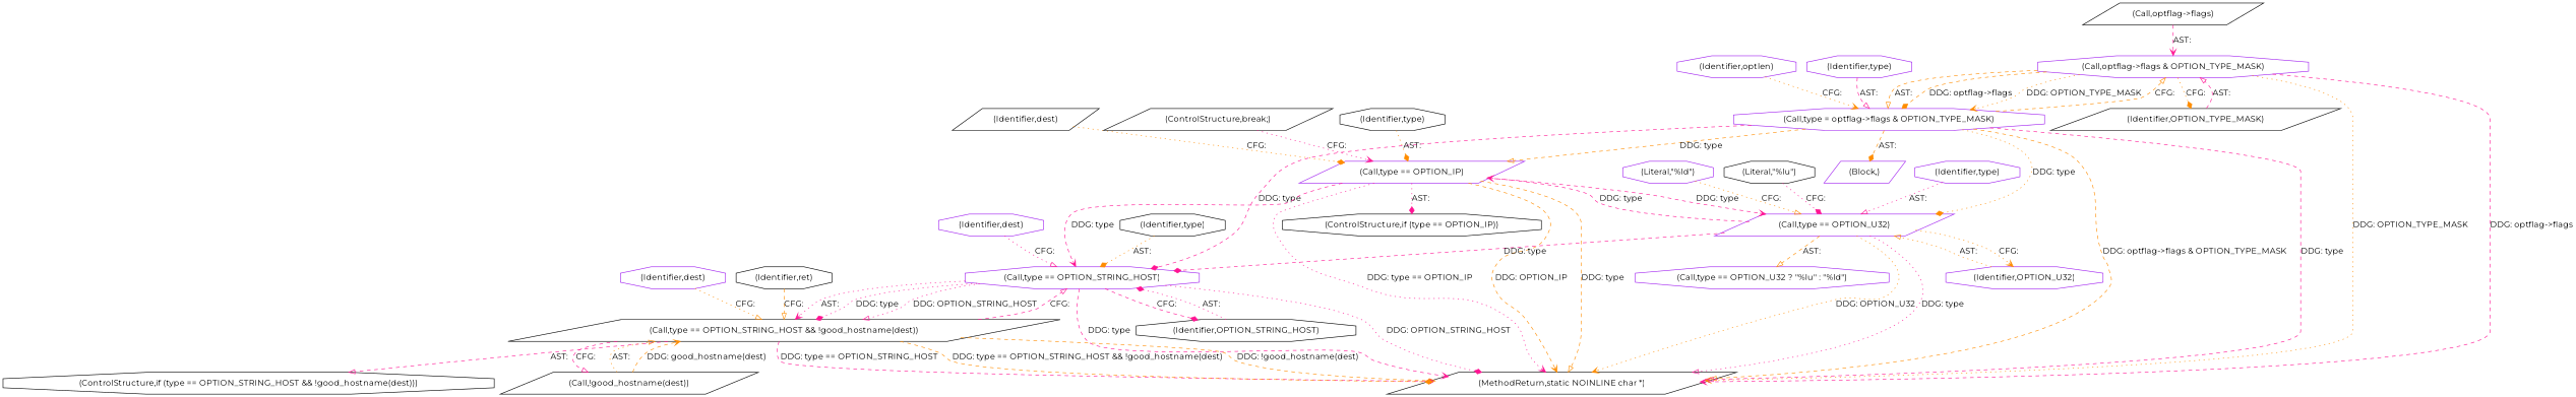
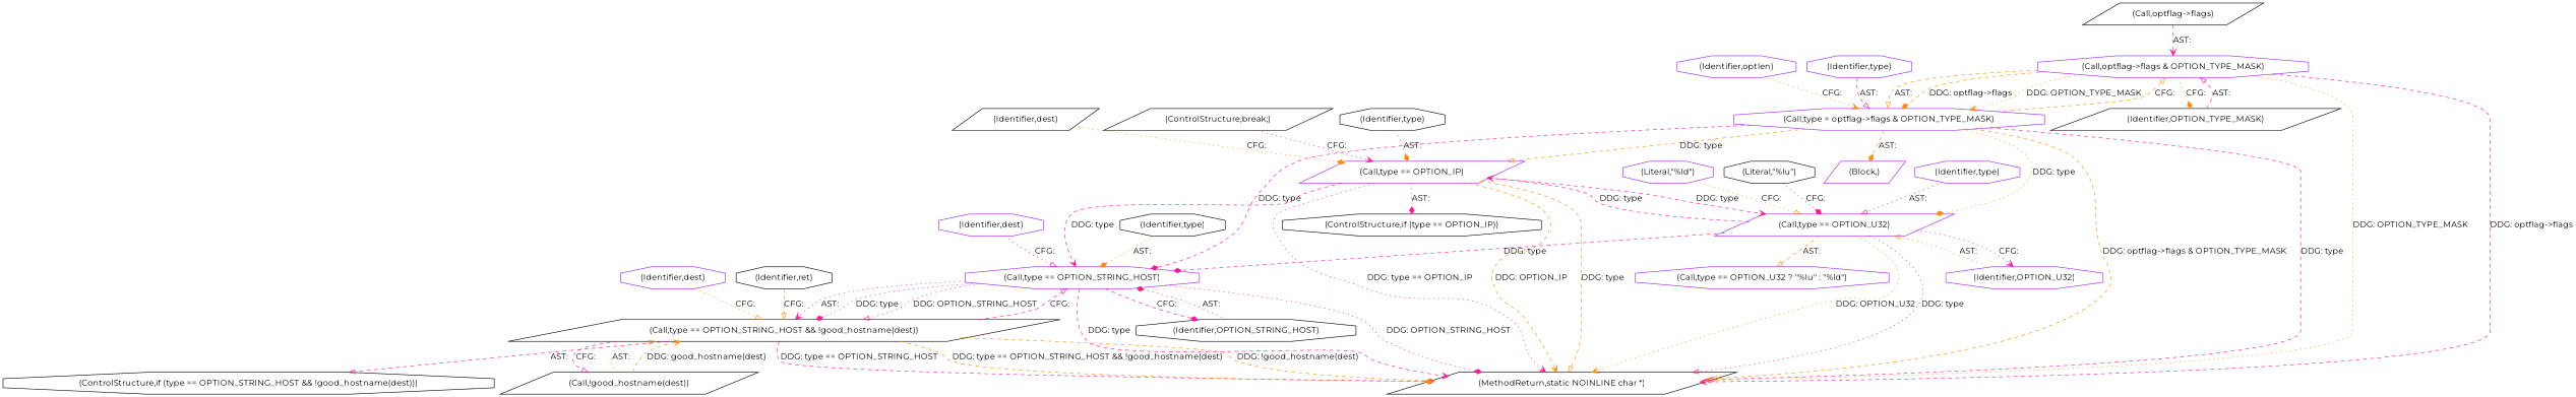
  digraph {
    fontname=Montserrat
    node [color=purple fontname=Montserrat shape=octagon]
    edge [arrowhead=onormal color=deeppink fontname=Montserrat style=dashed]
    n1 [label="(Call,optflag->flags & OPTION_TYPE_MASK)"]
    n2 [label="(Call,type = optflag->flags & OPTION_TYPE_MASK)"]
    n3 [color=black label="(Identifier,OPTION_TYPE_MASK)" shape=parallelogram]
    n4 [color=black label="(MethodReturn,static NOINLINE char *)" shape=parallelogram]
    n5 [label="(Call,type == OPTION_IP)" shape=parallelogram]
    n6 [label="(Call,type == OPTION_U32)" shape=parallelogram]
    n7 [label="(Call,type == OPTION_STRING_HOST)"]
    n8 [label="(Block,)" shape=parallelogram]
    n9 [color=black label="(ControlStructure,if (type == OPTION_IP))"]
    n10 [label="(Identifier,OPTION_U32)"]
    n11 [label="(Call,type == OPTION_U32 ? \"%lu\" : \"%ld\")"]
    n12 [color=black label="(Call,type == OPTION_STRING_HOST && !good_hostname(dest))" shape=parallelogram]
    n13 [color=black label="(Identifier,OPTION_STRING_HOST)"]
    n14 [color=black label="(ControlStructure,if (type == OPTION_STRING_HOST && !good_hostname(dest)))"]
    n15 [color=black label="(Call,!good_hostname(dest))" shape=parallelogram]
    n16 [label="(Identifier,optlen)"]
    n17 [label="(Identifier,dest)"]
    n18 [color=black label="(Call,optflag->flags)" shape=parallelogram]
    n19 [label="(Identifier,type)"]
    n20 [label="(Literal,\"%ld\")"]
    n21 [color=black label="(Literal,\"%lu\")"]
    n22 [color=black label="(Identifier,ret)"]
    n23 [color=black label="(Identifier,dest)" shape=parallelogram]
    n24 [color=black label="(Identifier,type)"]
    n25 [label="(Identifier,type)"]
    n26 [color=black label="(ControlStructure,break;)" shape=parallelogram]
    n27 [color=black label="(Identifier,type)"]
    n28 [label="(Identifier,dest)"]
    n1 -> n2 [color=darkorange label="AST: "]
    n1 -> n2 [arrowhead=diamond color=darkorange label="DDG: optflag->flags"]
    n1 -> n2 [arrowhead=vee color=darkorange label="DDG: OPTION_TYPE_MASK" style=dotted]
    n1 -> n3 [arrowhead=diamond color=darkorange label="CFG: " style=dotted]
    n1 -> n4 [arrowhead=vee color=darkorange label="DDG: OPTION_TYPE_MASK" style=dotted]
    n1 -> n4 [arrowhead=vee label="DDG: optflag->flags"]
    n2 -> n1 [color=darkorange label="CFG: "]
    n2 -> n4 [color=darkorange label="DDG: optflag->flags & OPTION_TYPE_MASK"]
    n2 -> n4 [label="DDG: type"]
    n2 -> n5 [color=darkorange label="DDG: type"]
    n2 -> n6 [arrowhead=diamond color=darkorange label="DDG: type" style=dotted]
    n2 -> n7 [arrowhead=diamond label="DDG: type"]
    n2 -> n8 [arrowhead=diamond color=darkorange label="AST: "]
    n3 -> n1 [label="AST: "]
    n5 -> n4 [arrowhead=vee label="DDG: type == OPTION_IP" style=dotted]
    n5 -> n4 [arrowhead=vee color=darkorange label="DDG: OPTION_IP"]
    n5 -> n4 [color=darkorange label="DDG: type"]
    n5 -> n6 [arrowhead=vee label="DDG: type"]
    n5 -> n7 [arrowhead=vee label="DDG: type"]
    n5 -> n9 [arrowhead=diamond label="AST: " style=dotted]
    n6 -> n4 [arrowhead=vee color=darkorange label="DDG: OPTION_U32" style=dotted]
    n6 -> n4 [label="DDG: type" style=dotted]
    n6 -> n5 [arrowhead=vee label="DDG: type"]
    n6 -> n7 [arrowhead=diamond label="DDG: type"]
-   n6 -> n10 [arrowhead=vee color=darkorange label="CFG: " style=dotted]
+   n6 -> n10 [arrowhead=vee label="CFG: " style=dotted]
    n6 -> n11 [color=darkorange label="AST: "]
    n7 -> n4 [arrowhead=vee label="DDG: type"]
    n7 -> n4 [arrowhead=diamond label="DDG: OPTION_STRING_HOST" style=dotted]
    n7 -> n12 [arrowhead=vee label="AST: " style=dotted]
    n7 -> n12 [arrowhead=diamond label="DDG: type" style=dotted]
    n7 -> n12 [label="DDG: OPTION_STRING_HOST" style=dotted]
    n7 -> n13 [arrowhead=diamond label="CFG: "]
    n10 -> n6 [color=darkorange label="AST: " style=dotted]
    n12 -> n4 [arrowhead=diamond label="DDG: type == OPTION_STRING_HOST"]
    n12 -> n4 [arrowhead=diamond color=darkorange label="DDG: type == OPTION_STRING_HOST && !good_hostname(dest)"]
    n12 -> n4 [color=darkorange label="DDG: !good_hostname(dest)"]
    n12 -> n7 [label="CFG: "]
    n12 -> n14 [label="AST: "]
    n12 -> n15 [label="CFG: "]
    n13 -> n7 [arrowhead=diamond label="AST: " style=dotted]
    n15 -> n12 [color=darkorange label="AST: " style=dotted]
    n15 -> n12 [arrowhead=vee color=darkorange label="DDG: good_hostname(dest)"]
    n16 -> n2 [arrowhead=vee color=darkorange label="CFG: " style=dotted]
    n17 -> n12 [color=darkorange label="CFG: " style=dotted]
    n18 -> n1 [arrowhead=vee label="AST: "]
    n19 -> n2 [label="AST: "]
    n20 -> n6 [color=darkorange label="CFG: " style=dotted]
    n21 -> n6 [arrowhead=diamond label="CFG: " style=dotted]
    n22 -> n12 [color=darkorange label="CFG: "]
    n23 -> n5 [arrowhead=diamond color=darkorange label="CFG: " style=dotted]
    n24 -> n7 [arrowhead=diamond color=darkorange label="AST: " style=dotted]
    n25 -> n6 [label="AST: " style=dotted]
    n26 -> n5 [arrowhead=vee label="CFG: " style=dotted]
    n27 -> n5 [arrowhead=diamond color=darkorange label="AST: " style=dotted]
    n28 -> n7 [label="CFG: " style=dotted]
  }
